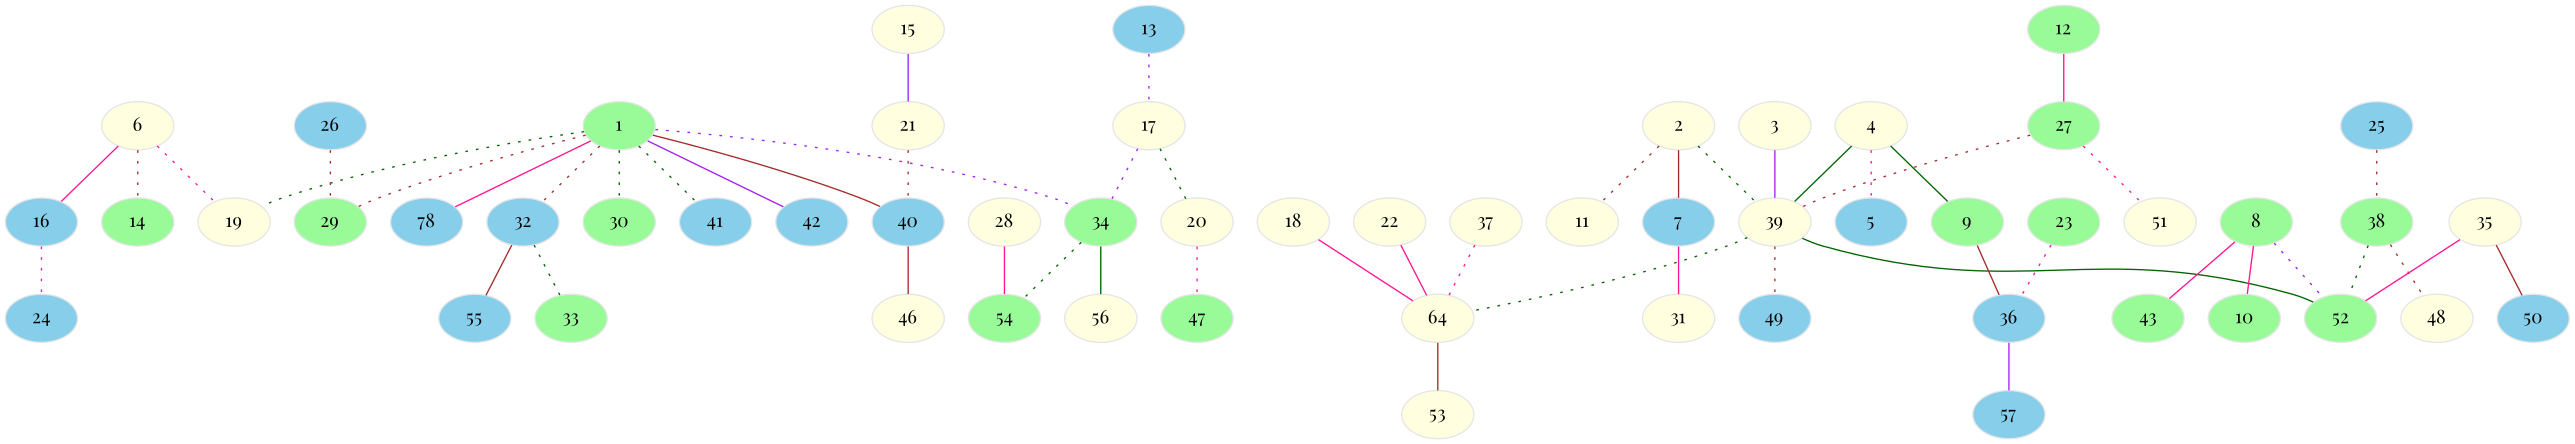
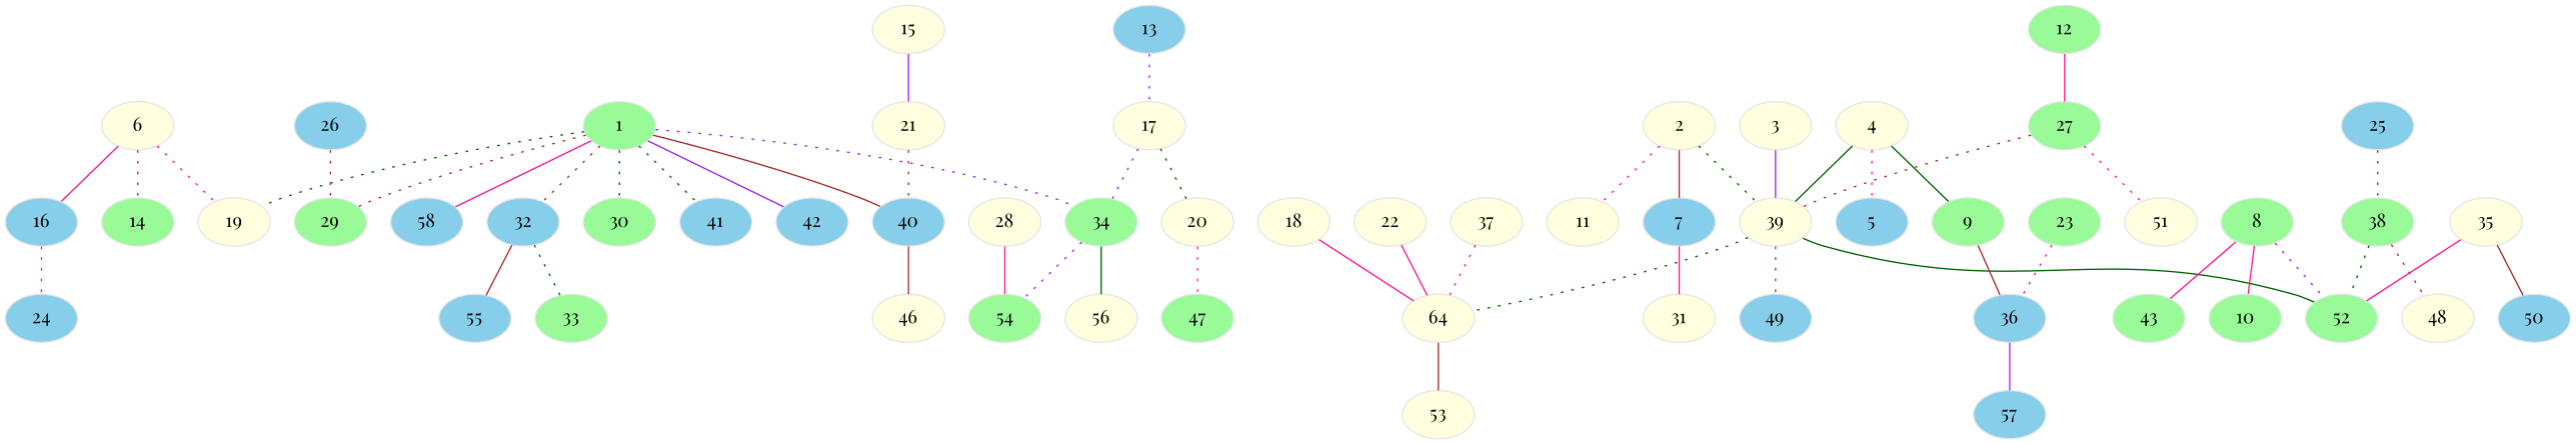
  graph {
    fontname="Playfair Display"
    node [color=gray90 fillcolor=lightyellow fontname="Playfair Display" style=filled]
    edge [color=deeppink fontname="Playfair Display" style=dotted weight=1.0]
    1 [fillcolor=palegreen]
    19
    29 [fillcolor=palegreen]
    30 [fillcolor=palegreen]
    32 [fillcolor=skyblue]
    34 [fillcolor=palegreen]
    40 [fillcolor=skyblue]
    41 [fillcolor=skyblue]
    42 [fillcolor=skyblue]
-   58 [fillcolor=skyblue label=78]
+   58 [fillcolor=skyblue]
    33 [fillcolor=palegreen]
    55 [fillcolor=skyblue]
    54 [fillcolor=palegreen]
    56
    46
    52 [fillcolor=palegreen]
    7 [fillcolor=skyblue]
    2
    11
    39
    31
    10 [fillcolor=palegreen]
    n23 [label=64]
    49 [fillcolor=skyblue]
    3
    4
    5 [fillcolor=skyblue]
    9 [fillcolor=palegreen]
    36 [fillcolor=skyblue]
    6
    14 [fillcolor=palegreen]
    16 [fillcolor=skyblue]
    24 [fillcolor=skyblue]
    8 [fillcolor=palegreen]
    43 [fillcolor=palegreen]
    57 [fillcolor=skyblue]
    12 [fillcolor=palegreen]
    27 [fillcolor=palegreen]
    51
    13 [fillcolor=skyblue]
    17
    20
    15
    21
    47 [fillcolor=palegreen]
    18
    53
    22
    23 [fillcolor=palegreen]
    25 [fillcolor=skyblue]
    38 [fillcolor=palegreen]
    48
    26 [fillcolor=skyblue]
    28
    35
    50 [fillcolor=skyblue]
    37
    1 -- 19 [color=darkgreen]
    1 -- 29 [color=brown]
    1 -- 30 [color=darkgreen]
    1 -- 32 [color=brown]
    1 -- 34 [color=purple]
    1 -- 40 [color=brown style=solid]
    1 -- 41 [color=darkgreen]
    1 -- 42 [color=purple style=solid]
    1 -- 58 [style=solid]
    32 -- 33 [color=darkgreen]
    32 -- 55 [color=brown style=solid]
-   34 -- 54 [color=darkgreen]
+   34 -- 54 [color=purple]
    34 -- 56 [color=darkgreen style=solid]
    40 -- 46 [color=brown style=solid]
    7 -- 31 [style=solid]
    2 -- 7 [color=brown style=solid]
-   2 -- 11 [color=brown]
+   2 -- 11
    2 -- 39 [color=darkgreen]
    39 -- 52 [color=darkgreen style=solid]
    39 -- n23 [color=darkgreen]
    39 -- 49 [color=brown]
    n23 -- 53 [color=brown style=solid]
    3 -- 39 [color=purple style=solid]
    4 -- 39 [color=darkgreen style=solid]
    4 -- 5
    4 -- 9 [color=darkgreen style=solid]
    9 -- 36 [color=brown style=solid]
    36 -- 57 [color=purple style=solid]
    6 -- 19
    6 -- 14 [color=brown]
    6 -- 16 [style=solid]
    16 -- 24
    8 -- 52 [color=purple]
    8 -- 10 [style=solid]
    8 -- 43 [style=solid]
    12 -- 27 [style=solid]
    27 -- 39 [color=brown]
    27 -- 51
    13 -- 17 [color=purple]
    17 -- 34 [color=purple]
    17 -- 20 [color=darkgreen]
    20 -- 47
    15 -- 21 [color=purple style=solid]
    21 -- 40 [color=brown]
    18 -- n23 [style=solid]
    22 -- n23 [style=solid]
    23 -- 36
    25 -- 38 [color=brown]
    38 -- 52 [color=darkgreen]
    38 -- 48 [color=brown]
    26 -- 29 [color=brown]
    28 -- 54 [style=solid]
    35 -- 52 [style=solid]
    35 -- 50 [color=brown style=solid]
    37 -- n23
  }
